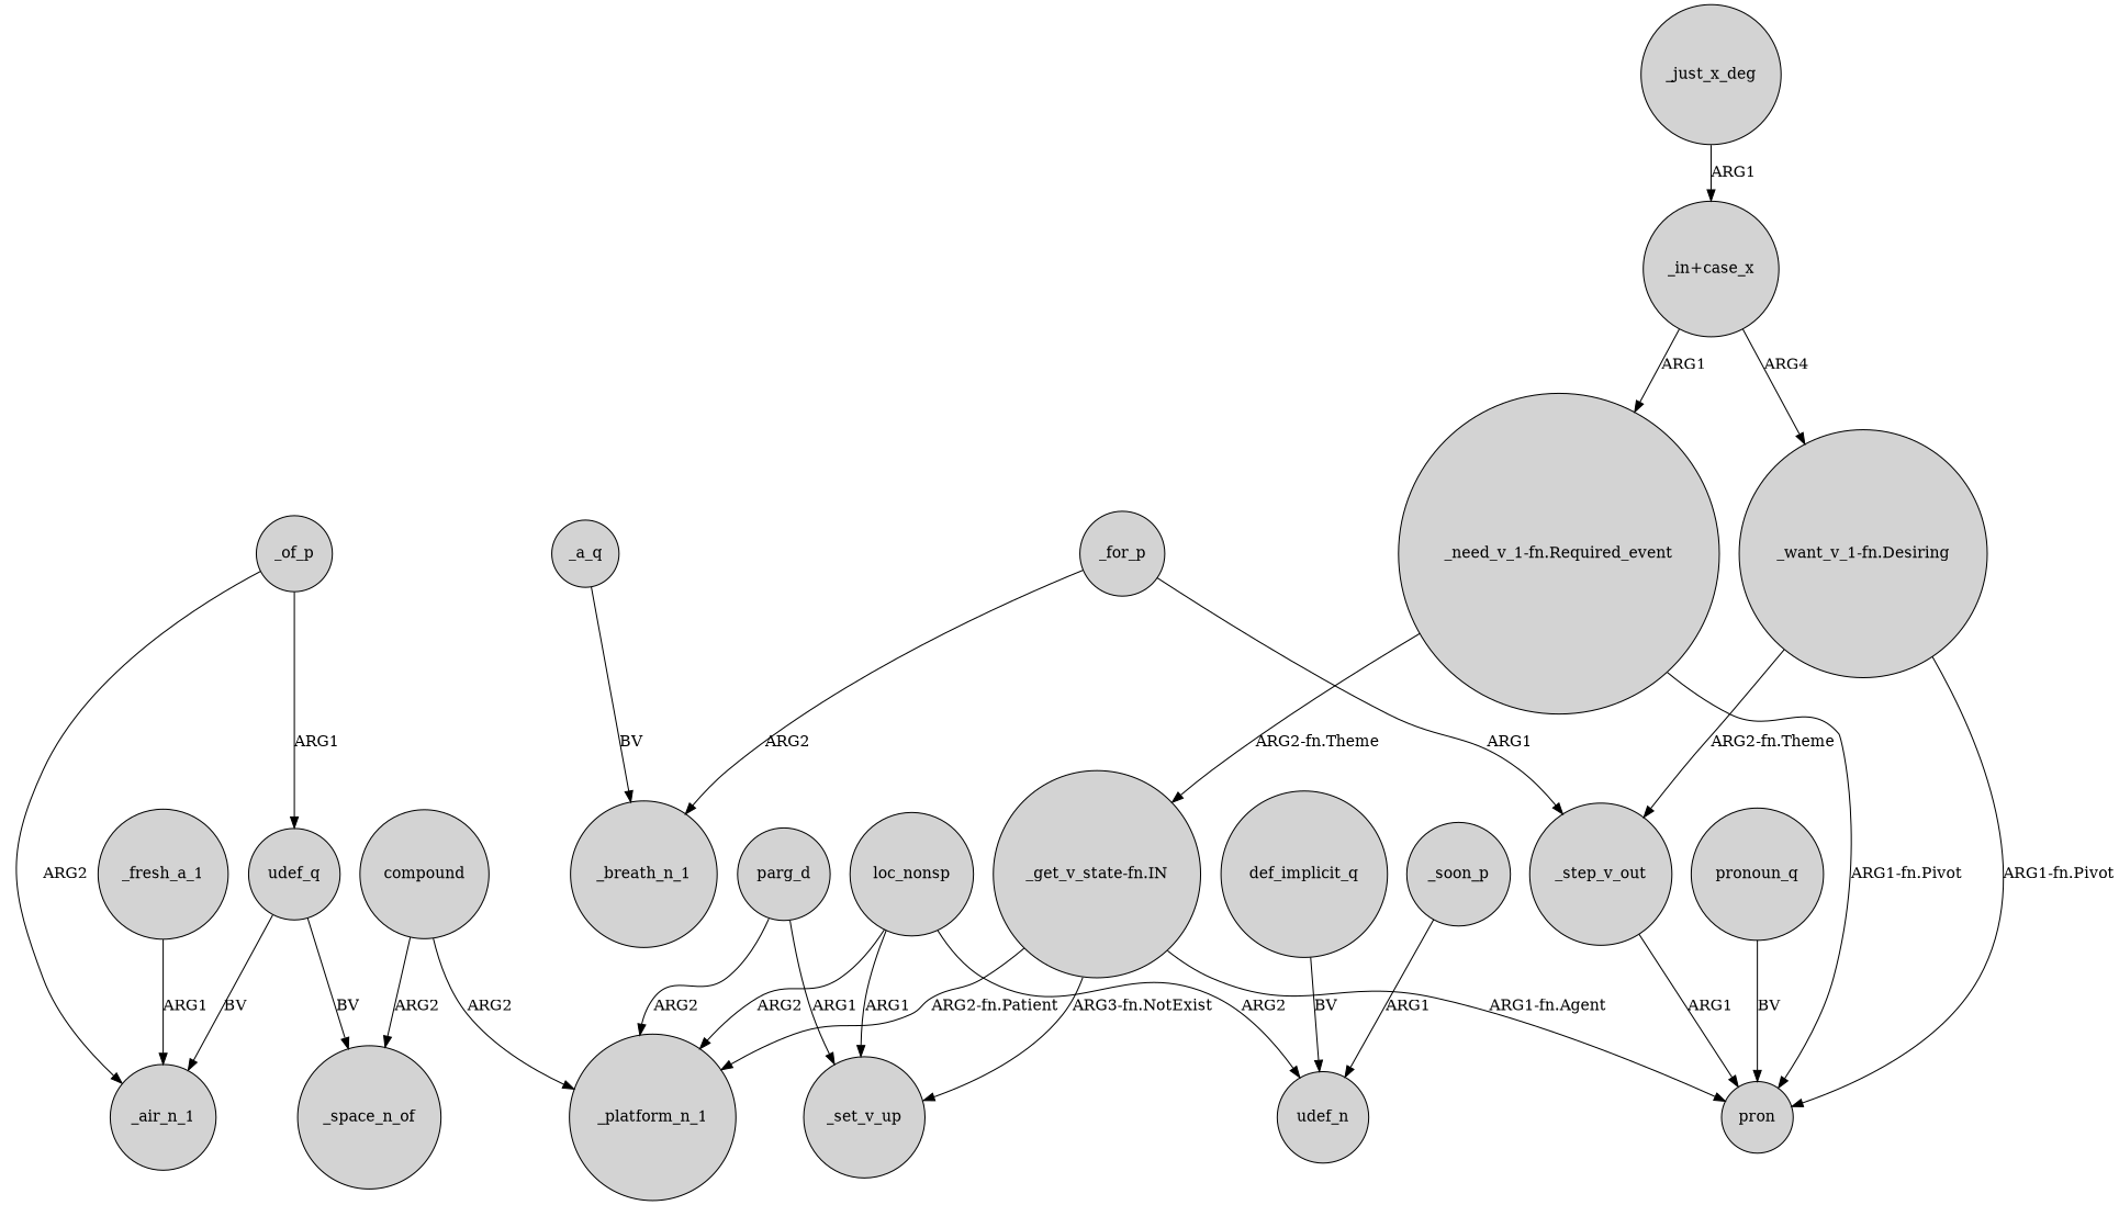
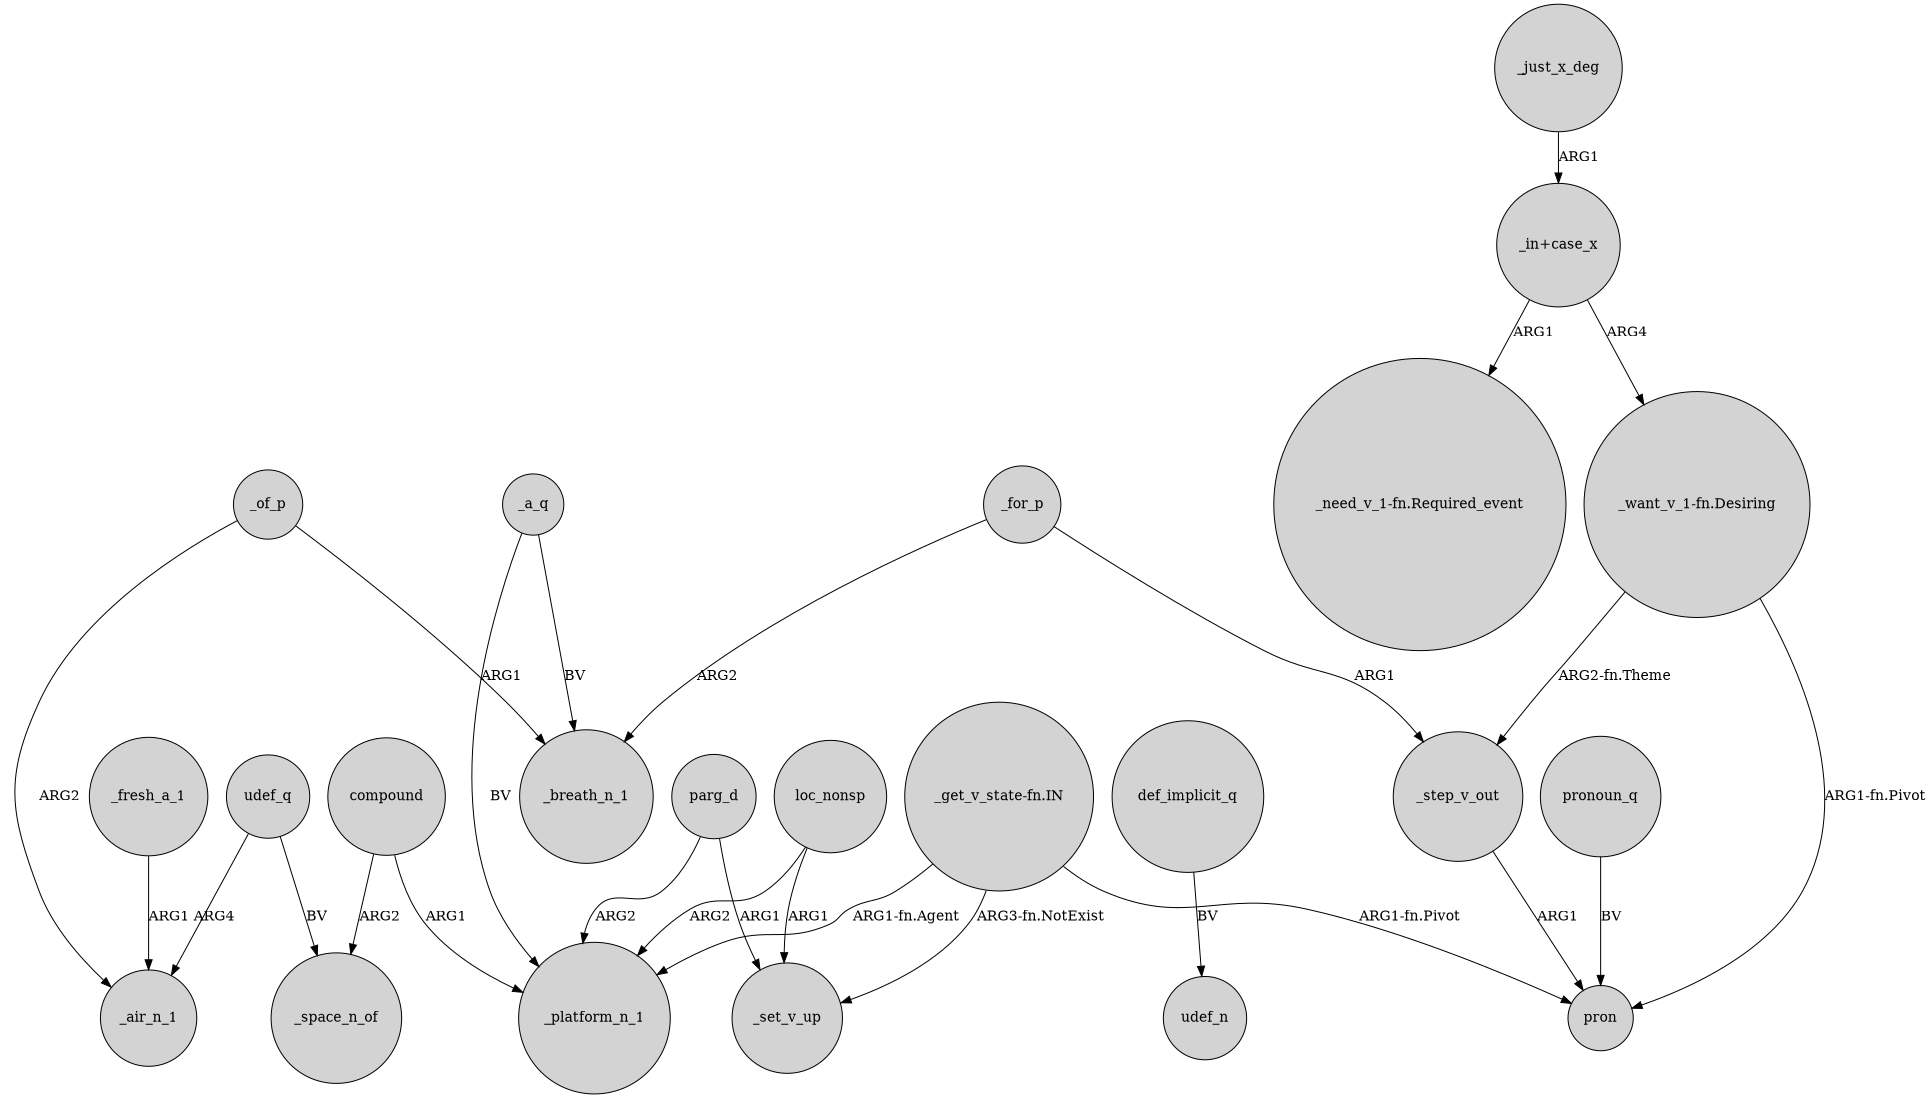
  digraph {
    node [shape=circle style=filled]
    udef_q
    _air_n_1
    _space_n_of
    "_get_v_state-fn.IN"
    _platform_n_1
    _set_v_up
    pron
    parg_d
    "_need_v_1-fn.Required_event"
    "_want_v_1-fn.Desiring"
    _step_v_out
    _for_p
    _breath_n_1
    compound
    _of_p
    loc_nonsp
    n17 [label=udef_n]
    "_in+case_x"
    pronoun_q
    _a_q
    _fresh_a_1
-   _soon_p
    _just_x_deg
    def_implicit_q
-   udef_q -> _air_n_1 [label=BV]
+   udef_q -> _air_n_1 [label=ARG4]
    udef_q -> _space_n_of [label=BV]
-   "_get_v_state-fn.IN" -> _platform_n_1 [label="ARG2-fn.Patient"]
+   "_get_v_state-fn.IN" -> _platform_n_1 [label="ARG1-fn.Agent"]
    "_get_v_state-fn.IN" -> _set_v_up [label="ARG3-fn.NotExist"]
-   "_get_v_state-fn.IN" -> pron [label="ARG1-fn.Agent"]
+   "_get_v_state-fn.IN" -> pron [label="ARG1-fn.Pivot"]
    parg_d -> _platform_n_1 [label=ARG2]
    parg_d -> _set_v_up [label=ARG1]
-   "_need_v_1-fn.Required_event" -> "_get_v_state-fn.IN" [label="ARG2-fn.Theme"]
-   "_need_v_1-fn.Required_event" -> pron [label="ARG1-fn.Pivot"]
    "_want_v_1-fn.Desiring" -> pron [label="ARG1-fn.Pivot"]
    "_want_v_1-fn.Desiring" -> _step_v_out [label="ARG2-fn.Theme"]
    _step_v_out -> pron [label=ARG1]
    _for_p -> _step_v_out [label=ARG1]
    _for_p -> _breath_n_1 [label=ARG2]
    compound -> _space_n_of [label=ARG2]
-   compound -> _platform_n_1 [label=ARG2]
+   compound -> _platform_n_1 [label=ARG1]
    _of_p -> _air_n_1 [label=ARG2]
-   _of_p -> udef_q [label=ARG1]
+   _of_p -> _breath_n_1 [label=ARG1]
    loc_nonsp -> _platform_n_1 [label=ARG2]
    loc_nonsp -> _set_v_up [label=ARG1]
-   loc_nonsp -> n17 [label=ARG2]
    "_in+case_x" -> "_need_v_1-fn.Required_event" [label=ARG1]
    "_in+case_x" -> "_want_v_1-fn.Desiring" [label=ARG4]
    pronoun_q -> pron [label=BV]
+   _a_q -> _platform_n_1 [label=BV]
    _a_q -> _breath_n_1 [label=BV]
    _fresh_a_1 -> _air_n_1 [label=ARG1]
-   _soon_p -> n17 [label=ARG1]
    _just_x_deg -> "_in+case_x" [label=ARG1]
    def_implicit_q -> n17 [label=BV]
  }
